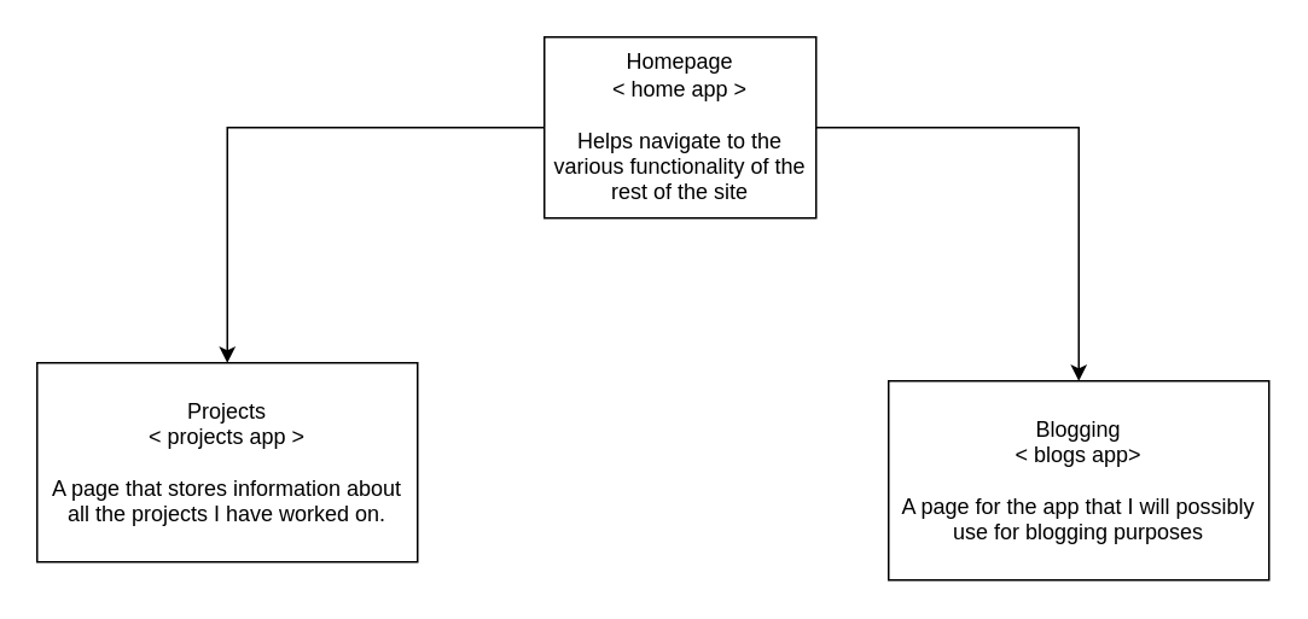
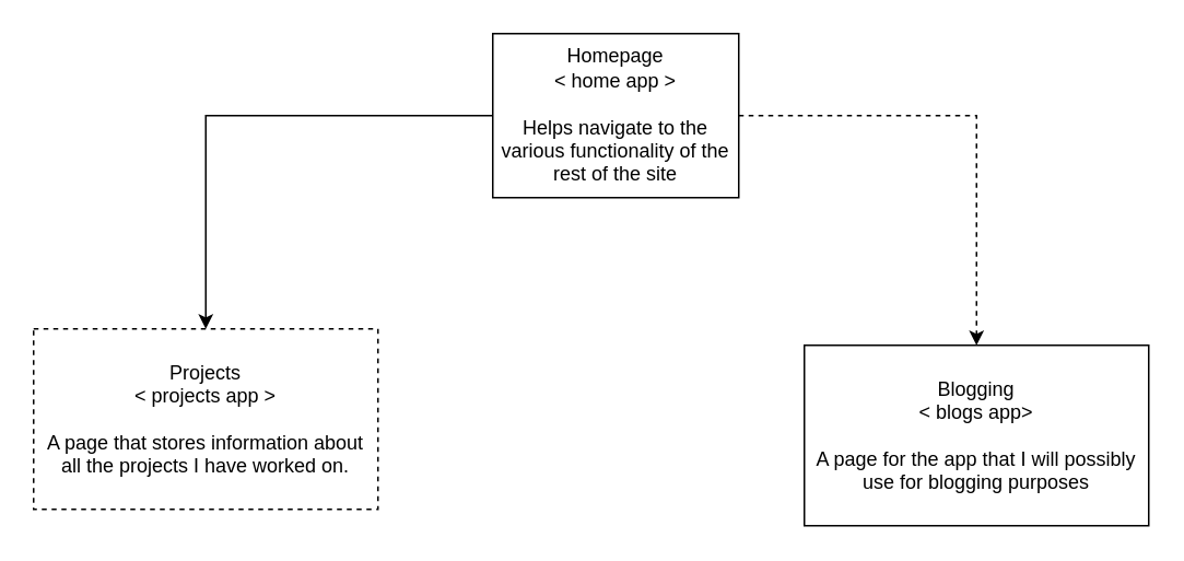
  <mxCell id="0" />
  <mxCell id="1" parent="0" />
  <mxCell id="2" value="" style="edgeStyle=orthogonalEdgeStyle;rounded=0;orthogonalLoop=1;jettySize=auto;html=1;" edge="1" parent="1" source="4" target="5"><mxGeometry relative="1" as="geometry" /></mxCell>
- <mxCell id="3" value="" style="edgeStyle=orthogonalEdgeStyle;rounded=0;orthogonalLoop=1;jettySize=auto;html=1;" edge="1" parent="1" source="4" target="6"><mxGeometry relative="1" as="geometry" /></mxCell>
+ <mxCell id="3" value="" style="edgeStyle=orthogonalEdgeStyle;rounded=0;orthogonalLoop=1;jettySize=auto;html=1;dashed=1;" edge="1" parent="1" source="4" target="6"><mxGeometry relative="1" as="geometry" /></mxCell>
  <mxCell id="4" value="Homepage&lt;br&gt;&amp;lt; home app &amp;gt;&lt;br&gt;&lt;br&gt;Helps navigate to the various functionality of the rest of the site" style="rounded=0;whiteSpace=wrap;html=1;" vertex="1" parent="1"><mxGeometry x="300" y="20" width="150" height="100" as="geometry" /></mxCell>
- <mxCell id="5" value="Projects&lt;br&gt;&amp;lt; projects app &amp;gt;&lt;br&gt;&lt;br&gt;A page that stores information about all the projects I have worked on." style="whiteSpace=wrap;html=1;rounded=0;" vertex="1" parent="1"><mxGeometry x="20" y="200" width="210" height="110" as="geometry" /></mxCell>
+ <mxCell id="5" value="Projects&lt;br&gt;&amp;lt; projects app &amp;gt;&lt;br&gt;&lt;br&gt;A page that stores information about all the projects I have worked on." style="whiteSpace=wrap;html=1;rounded=0;dashed=1;" vertex="1" parent="1"><mxGeometry x="20" y="200" width="210" height="110" as="geometry" /></mxCell>
  <mxCell id="6" value="Blogging&lt;br&gt;&amp;lt; blogs app&amp;gt;&lt;br&gt;&lt;br&gt;A page for the app that I will possibly use for blogging purposes&lt;br&gt;" style="whiteSpace=wrap;html=1;rounded=0;" vertex="1" parent="1"><mxGeometry x="490" y="210" width="210" height="110" as="geometry" /></mxCell>
